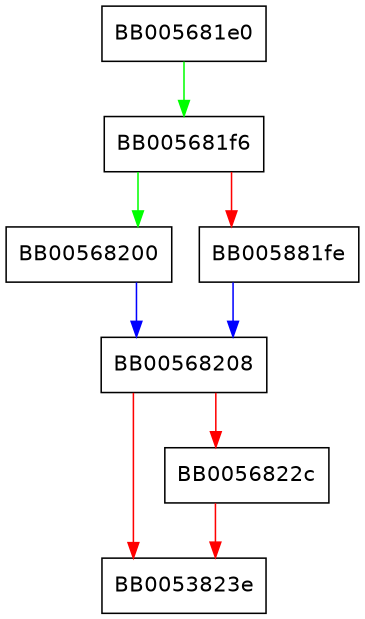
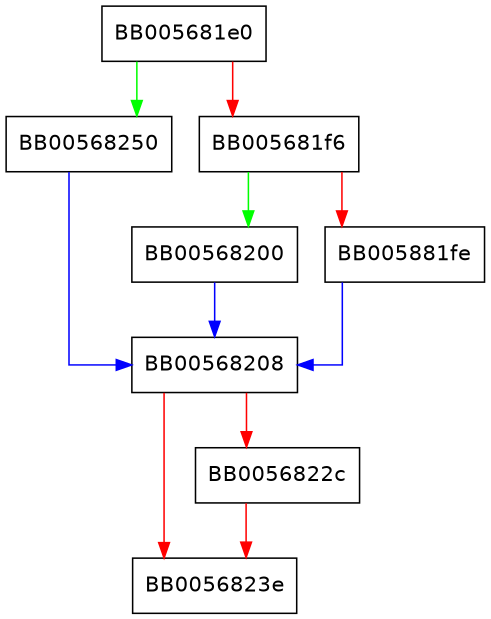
  digraph {
    fontname="DejaVu Sans"
    splines=ortho
    node [fontname="DejaVu Sans" shape=box]
    edge [color=red fontname="DejaVu Sans"]
    BB005681e0
+   BB00568250
    BB005681f6
    BB00568208
    n5 [label=BB00568200]
    n6 [label=BB005881fe]
-   BB0056823e [label=BB0053823e]
+   BB0056823e
    BB0056822c
-   BB005681e0 -> BB005681f6 [color=green]
+   BB005681e0 -> BB00568250 [color=green]
+   BB005681e0 -> BB005681f6
+   BB00568250 -> BB00568208 [color=blue]
    BB005681f6 -> n5 [color=green]
    BB005681f6 -> n6
    BB00568208 -> BB0056823e
    BB00568208 -> BB0056822c
    n5 -> BB00568208 [color=blue]
    n6 -> BB00568208 [color=blue]
    BB0056822c -> BB0056823e
  }
